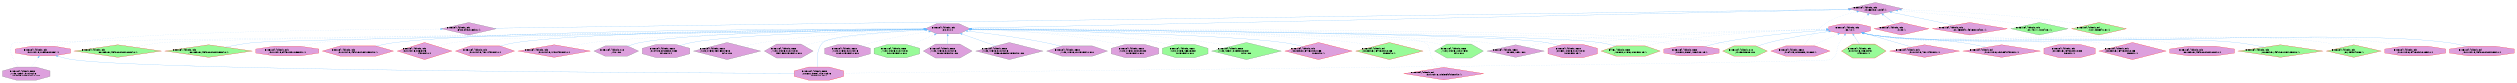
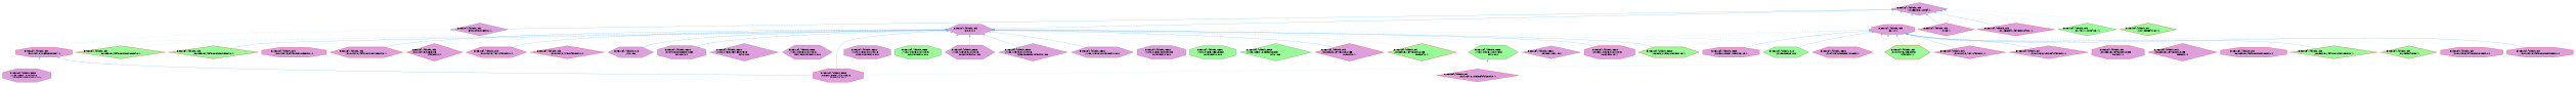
  digraph {
    fontname="DejaVu Sans Mono"
    node [color=red fillcolor=plum fontname="DejaVu Sans Mono" fontsize=10 shape=diamond style=filled]
    edge [color=steelblue1 dir=back fontname="DejaVu Sans Mono" fontsize=10 labelfontname=Helvetica labelfontsize=10 style=dotted]
    n1 [color=gray40 fontcolor=black height=0.2 label="external/libcds/cds\l/threading/model.h" width=0.4]
    n2 [color=grey40 height=0.2 label="external/libcds/cds\l/algo/elimination.h" width=0.4]
    n3 [color=grey40 height=0.2 label="external/libcds/cds\l/gc/dhp.h" shape=hexagon width=0.4]
    n4 [height=0.2 label="external/libcds/cds\l/gc/hp.h" shape=octagon width=0.4]
    n5 [height=0.2 label="external/libcds/test\l/include/cds_test/thread.h" shape=hexagon width=0.4]
    n6 [height=0.2 label="external/libcds/cds\l/init.h" width=0.4]
    n7 [height=0.2 label="external/libcds/cds\l/os/details/fake_topology.h" width=0.4]
    n8 [color=grey40 fillcolor=palegreen height=0.2 label="external/libcds/cds\l/os/linux/topology.h" width=0.4]
    n9 [fillcolor=palegreen height=0.2 label="external/libcds/cds\l/urcu/details/gp.h" width=0.4]
    n10 [height=0.2 label="external/libcds/cds\l/intrusive/treiber_stack.h" shape=octagon width=0.4]
    n11 [height=0.2 label="external/libcds/test\l/stress/stack/intrusive\l_stack_type.h" shape=octagon width=0.4]
    n12 [color=grey40 height=0.2 label="external/libcds/test\l/unit/stack/intrusive\l_treiber_stack_dhp.cpp" shape=octagon width=0.4]
    n13 [height=0.2 label="external/libcds/cds\l/container/ellen_bintree\l_map_dhp.h" width=0.4]
    n14 [fillcolor=palegreen height=0.2 label="external/libcds/cds\l/container/ellen_bintree\l_set_dhp.h" width=0.4]
    n15 [fillcolor=palegreen height=0.2 label="external/libcds/cds\l/container/feldman_hashmap_dhp.h" width=0.4]
    n16 [fillcolor=palegreen height=0.2 label="external/libcds/cds\l/container/feldman_hashset_dhp.h" width=0.4]
    n17 [height=0.2 label="external/libcds/cds\l/intrusive/ellen_bintree_dhp.h" shape=octagon width=0.4]
    n18 [height=0.2 label="external/libcds/cds\l/intrusive/feldman_hashset_dhp.h" shape=hexagon width=0.4]
    n19 [height=0.2 label="external/libcds/cds\l/intrusive/iterable\l_list_dhp.h" width=0.4]
    n20 [height=0.2 label="external/libcds/cds\l/intrusive/lazy_list_dhp.h" shape=hexagon width=0.4]
    n21 [height=0.2 label="external/libcds/cds\l/intrusive/michael_list_dhp.h" width=0.4]
    n22 [height=0.2 label="external/libcds/cds\l/intrusive/skip_list_dhp.h" width=0.4]
    n23 [color=grey40 height=0.2 label="external/libcds/src\l/dhp.cpp" shape=hexagon width=0.4]
-   n24 [fillcolor=palegreen height=0.2 label="external/libcds/src\l/thread_data.cpp" shape=hexagon width=0.4]
+   n24 [color=grey40 fillcolor=palegreen height=0.2 label="external/libcds/src\l/thread_data.cpp" shape=hexagon width=0.4]
    n25 [color=grey40 height=0.2 label="external/libcds/test\l/include/cds_test/stat\l_dhp_out.h" shape=octagon width=0.4]
    n26 [color=grey40 height=0.2 label="external/libcds/test\l/stress/main.cpp" width=0.4]
    n27 [height=0.2 label="external/libcds/test\l/stress/queue/intrusive\l_queue_type.h" shape=octagon width=0.4]
-   n28 [fillcolor=palegreen height=0.2 label="ellen/libcds/test\l/stress/queue/queue_type.h" shape=hexagon width=0.4]
+   n28 [fillcolor=palegreen height=0.2 label="external/libcds/test\l/stress/queue/queue_type.h" shape=hexagon width=0.4]
    n29 [height=0.2 label="external/libcds/test\l/stress/stack/stack_type.h" shape=octagon width=0.4]
    n30 [color=grey40 height=0.2 label="external/libcds/test\l/unit/queue/basket_queue\l_dhp.cpp" width=0.4]
    n31 [color=grey40 height=0.2 label="external/libcds/test\l/unit/queue/intrusive\l_basket_queue_dhp.cpp" shape=hexagon width=0.4]
    n32 [color=grey40 height=0.2 label="external/libcds/test\l/unit/queue/intrusive\l_moirqueue_dhp.cpp" shape=octagon width=0.4]
    n33 [color=grey40 fillcolor=palegreen height=0.2 label="external/libcds/test\l/unit/queue/intrusive\l_msqueue_dhp.cpp" shape=octagon width=0.4]
    n34 [color=grey40 height=0.2 label="external/libcds/test\l/unit/queue/intrusive\l_optqueue_dhp.cpp" shape=hexagon width=0.4]
    n35 [color=grey40 height=0.2 label="external/libcds/test\l/unit/queue/intrusive\l_segmented_queue_dhp.cpp" width=0.4]
    n36 [color=grey40 fillcolor=palegreen height=0.2 label="external/libcds/test\l/unit/queue/moirqueue\l_dhp.cpp" shape=hexagon width=0.4]
    n37 [color=grey40 height=0.2 label="external/libcds/test\l/unit/queue/msqueue_dhp.cpp" shape=hexagon width=0.4]
    n38 [color=grey40 height=0.2 label="external/libcds/test\l/unit/queue/optimistic\l_queue_dhp.cpp" shape=octagon width=0.4]
    n39 [color=grey40 fillcolor=palegreen height=0.2 label="external/libcds/test\l/unit/queue/segmented\l_queue_dhp.cpp" shape=octagon width=0.4]
    n40 [color=grey40 fillcolor=palegreen height=0.2 label="external/libcds/test\l/unit/stack/treiber_stack\l_dhp.cpp" width=0.4]
    n41 [height=0.2 label="external/libcds/cds\l/container/ellen_bintree\l_map_hp.h" shape=octagon width=0.4]
    n42 [height=0.2 label="external/libcds/cds\l/container/ellen_bintree\l_set_hp.h" width=0.4]
    n43 [height=0.2 label="external/libcds/cds\l/container/feldman_hashmap_hp.h" shape=octagon width=0.4]
    n44 [fillcolor=palegreen height=0.2 label="external/libcds/cds\l/container/feldman_hashset_hp.h" width=0.4]
    n45 [fillcolor=palegreen height=0.2 label="external/libcds/cds\l/gc/default_gc.h" width=0.4]
    n46 [height=0.2 label="external/libcds/cds\l/intrusive/ellen_bintree_hp.h" shape=octagon width=0.4]
    n47 [height=0.2 label="external/libcds/cds\l/intrusive/feldman_hashset_hp.h" shape=octagon width=0.4]
    n48 [fillcolor=palegreen height=0.2 label="external/libcds/cds\l/intrusive/iterable\l_list_hp.h" shape=hexagon width=0.4]
    n49 [height=0.2 label="external/libcds/cds\l/intrusive/lazy_list_hp.h" width=0.4]
    n50 [height=0.2 label="external/libcds/cds\l/intrusive/michael_list_hp.h" width=0.4]
    n1 -> n2 [style=solid]
    n1 -> n3 [style=solid]
    n1 -> n4
    n1 -> n5
    n1 -> n6 [style=solid]
    n1 -> n7 [style=solid]
    n1 -> n8
    n1 -> n9
    n2 -> n10
    n3 -> n11 [style=solid]
    n3 -> n12
    n3 -> n13 [style=solid]
    n3 -> n14
    n3 -> n15
    n3 -> n16 [style=solid]
    n3 -> n17
    n3 -> n18 [style=solid]
    n3 -> n19
    n3 -> n20 [style=solid]
-   n3 -> n21
+   n36 -> n21
    n3 -> n22
    n3 -> n23 [style=solid]
    n3 -> n24
    n3 -> n25 [style=solid]
    n3 -> n26
    n3 -> n27 [style=solid]
    n3 -> n28 [style=solid]
    n3 -> n29
    n3 -> n30
    n3 -> n31
    n3 -> n32
    n3 -> n33
    n3 -> n34 [style=solid]
    n3 -> n35 [style=solid]
    n3 -> n36
    n3 -> n37 [style=solid]
    n3 -> n38
    n3 -> n39
    n3 -> n40
    n4 -> n5
    n4 -> n11
    n4 -> n24 [style=solid]
    n4 -> n26
    n4 -> n27
    n4 -> n28
    n4 -> n29 [style=solid]
    n4 -> n41
    n4 -> n42
    n4 -> n43
    n4 -> n44 [style=solid]
    n4 -> n45
    n4 -> n46
    n4 -> n47 [style=solid]
    n4 -> n48 [style=solid]
    n4 -> n49 [style=solid]
    n4 -> n50 [style=solid]
    n10 -> n11 [style=solid]
    n10 -> n12
  }
